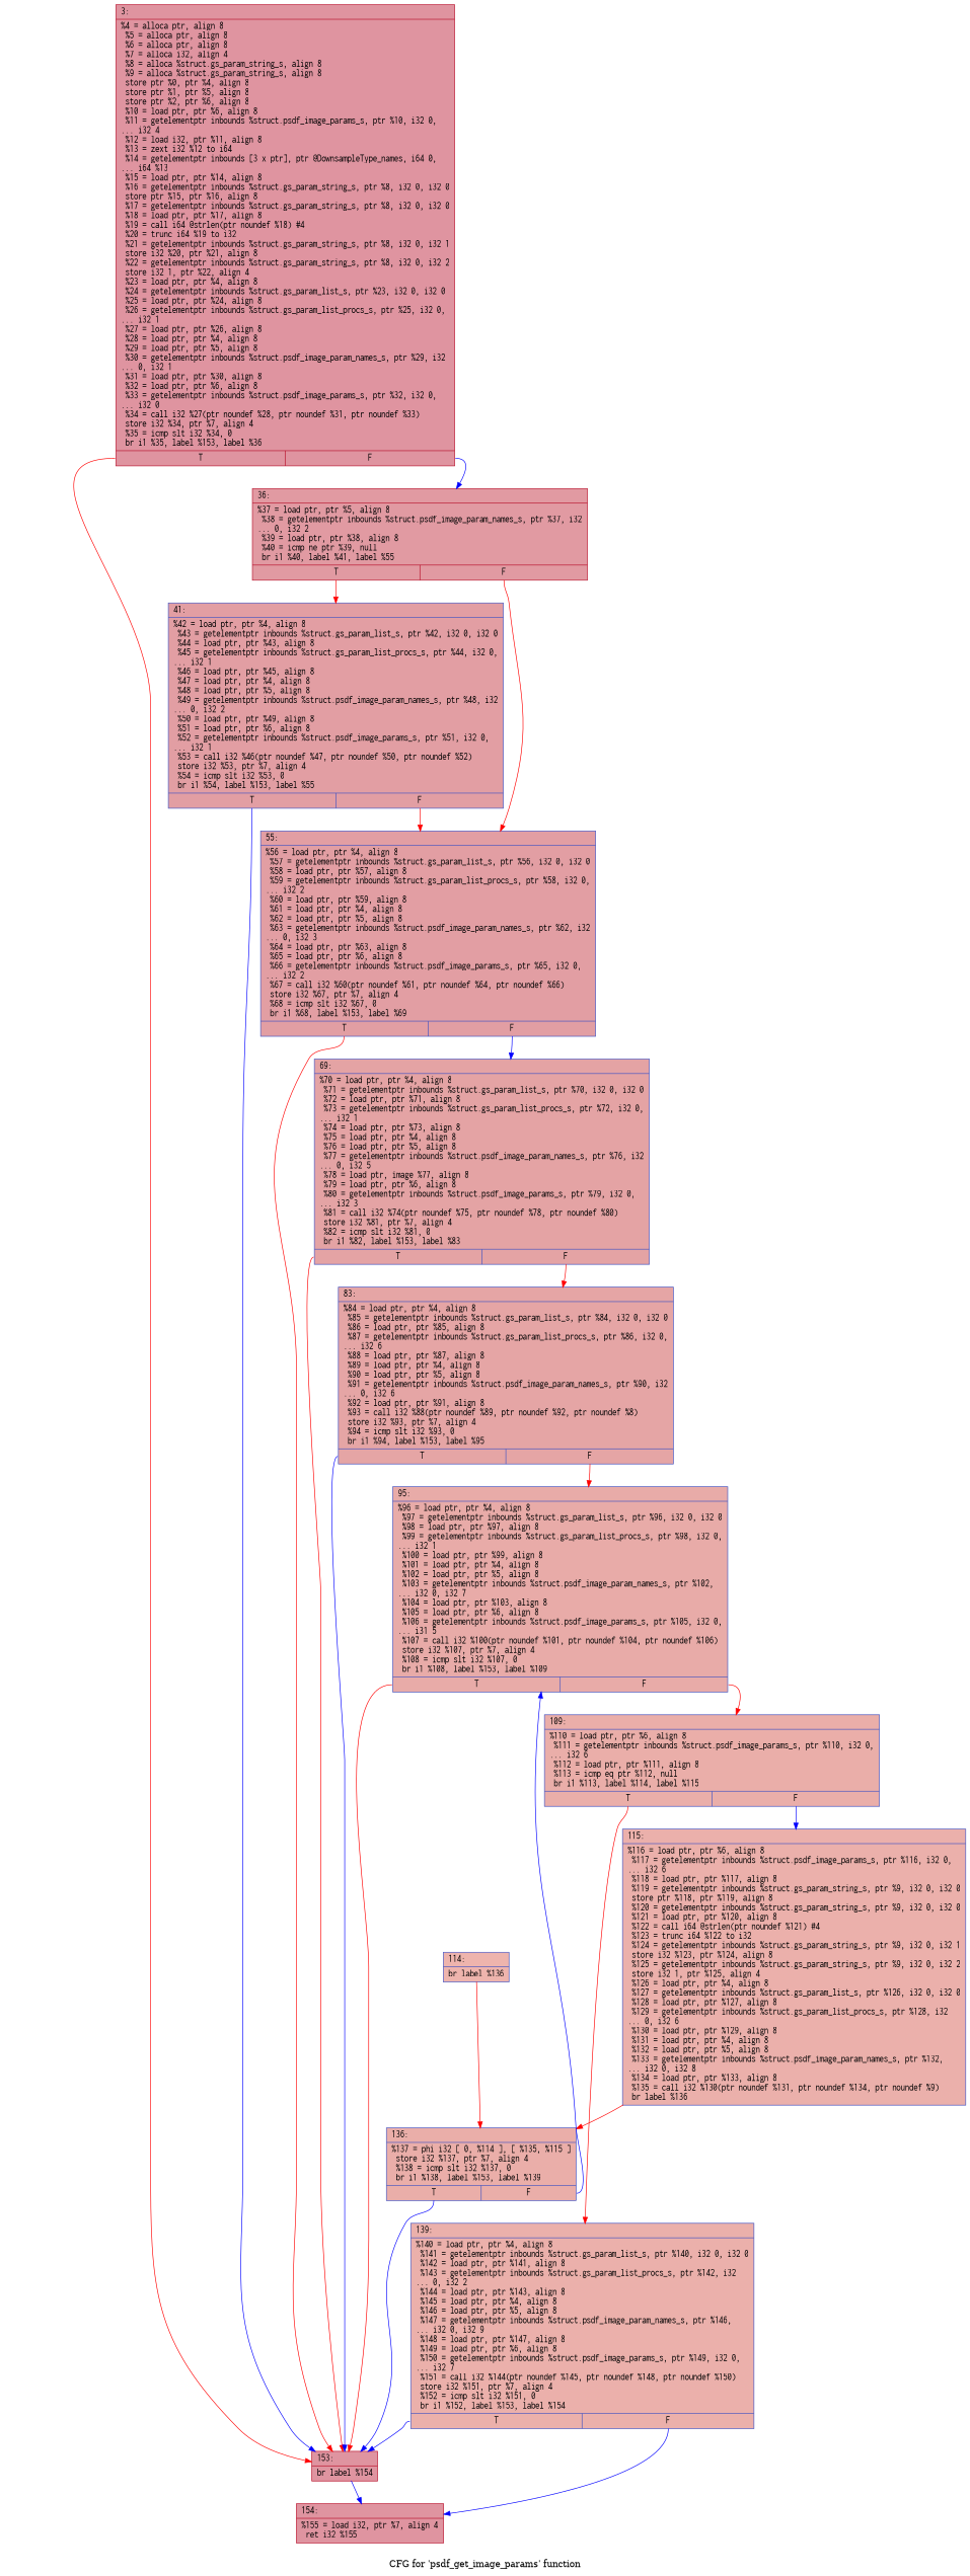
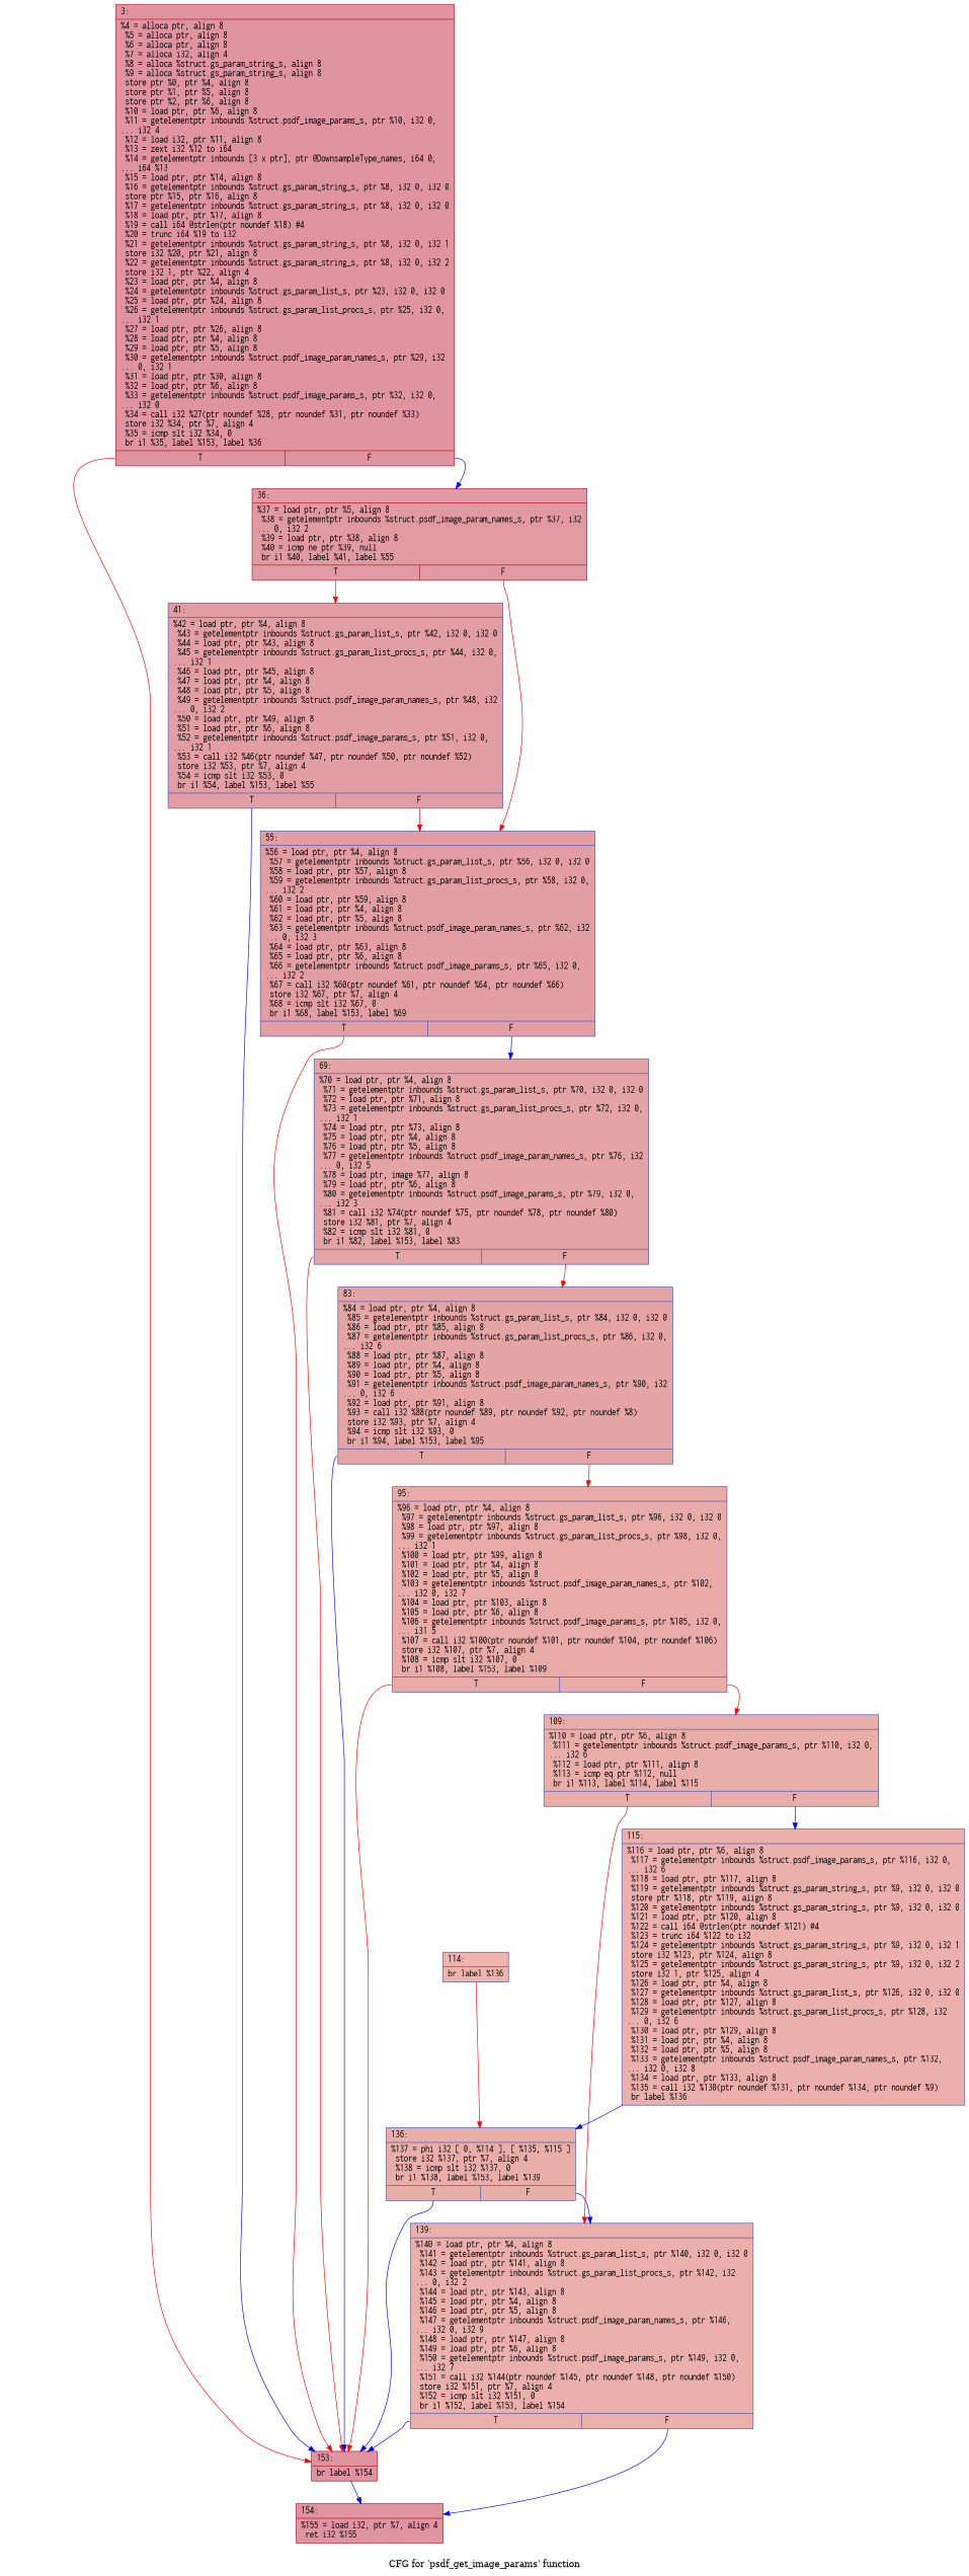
  digraph {
    label="CFG for 'psdf_get_image_params' function"
    node [color="#3d50c3ff" fillcolor="#b70d2870" fontname=Courier shape=record style=filled]
    edge [color=red tailport=s0]
    n1 [color="#b70d28ff" label="{3:\l|  %4 = alloca ptr, align 8\l  %5 = alloca ptr, align 8\l  %6 = alloca ptr, align 8\l  %7 = alloca i32, align 4\l  %8 = alloca %struct.gs_param_string_s, align 8\l  %9 = alloca %struct.gs_param_string_s, align 8\l  store ptr %0, ptr %4, align 8\l  store ptr %1, ptr %5, align 8\l  store ptr %2, ptr %6, align 8\l  %10 = load ptr, ptr %6, align 8\l  %11 = getelementptr inbounds %struct.psdf_image_params_s, ptr %10, i32 0,\l... i32 4\l  %12 = load i32, ptr %11, align 8\l  %13 = zext i32 %12 to i64\l  %14 = getelementptr inbounds [3 x ptr], ptr @DownsampleType_names, i64 0,\l... i64 %13\l  %15 = load ptr, ptr %14, align 8\l  %16 = getelementptr inbounds %struct.gs_param_string_s, ptr %8, i32 0, i32 0\l  store ptr %15, ptr %16, align 8\l  %17 = getelementptr inbounds %struct.gs_param_string_s, ptr %8, i32 0, i32 0\l  %18 = load ptr, ptr %17, align 8\l  %19 = call i64 @strlen(ptr noundef %18) #4\l  %20 = trunc i64 %19 to i32\l  %21 = getelementptr inbounds %struct.gs_param_string_s, ptr %8, i32 0, i32 1\l  store i32 %20, ptr %21, align 8\l  %22 = getelementptr inbounds %struct.gs_param_string_s, ptr %8, i32 0, i32 2\l  store i32 1, ptr %22, align 4\l  %23 = load ptr, ptr %4, align 8\l  %24 = getelementptr inbounds %struct.gs_param_list_s, ptr %23, i32 0, i32 0\l  %25 = load ptr, ptr %24, align 8\l  %26 = getelementptr inbounds %struct.gs_param_list_procs_s, ptr %25, i32 0,\l... i32 1\l  %27 = load ptr, ptr %26, align 8\l  %28 = load ptr, ptr %4, align 8\l  %29 = load ptr, ptr %5, align 8\l  %30 = getelementptr inbounds %struct.psdf_image_param_names_s, ptr %29, i32\l... 0, i32 1\l  %31 = load ptr, ptr %30, align 8\l  %32 = load ptr, ptr %6, align 8\l  %33 = getelementptr inbounds %struct.psdf_image_params_s, ptr %32, i32 0,\l... i32 0\l  %34 = call i32 %27(ptr noundef %28, ptr noundef %31, ptr noundef %33)\l  store i32 %34, ptr %7, align 4\l  %35 = icmp slt i32 %34, 0\l  br i1 %35, label %153, label %36\l|{<s0>T|<s1>F}}"]
    n2 [color="#b70d28ff" label="{153:\l|  br label %154\l}"]
    n3 [color="#b70d28ff" fillcolor="#bb1b2c70" label="{36:\l|  %37 = load ptr, ptr %5, align 8\l  %38 = getelementptr inbounds %struct.psdf_image_param_names_s, ptr %37, i32\l... 0, i32 2\l  %39 = load ptr, ptr %38, align 8\l  %40 = icmp ne ptr %39, null\l  br i1 %40, label %41, label %55\l|{<s0>T|<s1>F}}"]
    n4 [color="#b70d28ff" label="{154:\l|  %155 = load i32, ptr %7, align 4\l  ret i32 %155\l}"]
    n5 [fillcolor="#be242e70" label="{41:\l|  %42 = load ptr, ptr %4, align 8\l  %43 = getelementptr inbounds %struct.gs_param_list_s, ptr %42, i32 0, i32 0\l  %44 = load ptr, ptr %43, align 8\l  %45 = getelementptr inbounds %struct.gs_param_list_procs_s, ptr %44, i32 0,\l... i32 1\l  %46 = load ptr, ptr %45, align 8\l  %47 = load ptr, ptr %4, align 8\l  %48 = load ptr, ptr %5, align 8\l  %49 = getelementptr inbounds %struct.psdf_image_param_names_s, ptr %48, i32\l... 0, i32 2\l  %50 = load ptr, ptr %49, align 8\l  %51 = load ptr, ptr %6, align 8\l  %52 = getelementptr inbounds %struct.psdf_image_params_s, ptr %51, i32 0,\l... i32 1\l  %53 = call i32 %46(ptr noundef %47, ptr noundef %50, ptr noundef %52)\l  store i32 %53, ptr %7, align 4\l  %54 = icmp slt i32 %53, 0\l  br i1 %54, label %153, label %55\l|{<s0>T|<s1>F}}"]
    n6 [fillcolor="#be242e70" label="{55:\l|  %56 = load ptr, ptr %4, align 8\l  %57 = getelementptr inbounds %struct.gs_param_list_s, ptr %56, i32 0, i32 0\l  %58 = load ptr, ptr %57, align 8\l  %59 = getelementptr inbounds %struct.gs_param_list_procs_s, ptr %58, i32 0,\l... i32 2\l  %60 = load ptr, ptr %59, align 8\l  %61 = load ptr, ptr %4, align 8\l  %62 = load ptr, ptr %5, align 8\l  %63 = getelementptr inbounds %struct.psdf_image_param_names_s, ptr %62, i32\l... 0, i32 3\l  %64 = load ptr, ptr %63, align 8\l  %65 = load ptr, ptr %6, align 8\l  %66 = getelementptr inbounds %struct.psdf_image_params_s, ptr %65, i32 0,\l... i32 2\l  %67 = call i32 %60(ptr noundef %61, ptr noundef %64, ptr noundef %66)\l  store i32 %67, ptr %7, align 4\l  %68 = icmp slt i32 %67, 0\l  br i1 %68, label %153, label %69\l|{<s0>T|<s1>F}}"]
    n7 [fillcolor="#c32e3170" label="{69:\l|  %70 = load ptr, ptr %4, align 8\l  %71 = getelementptr inbounds %struct.gs_param_list_s, ptr %70, i32 0, i32 0\l  %72 = load ptr, ptr %71, align 8\l  %73 = getelementptr inbounds %struct.gs_param_list_procs_s, ptr %72, i32 0,\l... i32 1\l  %74 = load ptr, ptr %73, align 8\l  %75 = load ptr, ptr %4, align 8\l  %76 = load ptr, ptr %5, align 8\l  %77 = getelementptr inbounds %struct.psdf_image_param_names_s, ptr %76, i32\l... 0, i32 5\l  %78 = load ptr, image %77, align 8\l  %79 = load ptr, ptr %6, align 8\l  %80 = getelementptr inbounds %struct.psdf_image_params_s, ptr %79, i32 0,\l... i32 3\l  %81 = call i32 %74(ptr noundef %75, ptr noundef %78, ptr noundef %80)\l  store i32 %81, ptr %7, align 4\l  %82 = icmp slt i32 %81, 0\l  br i1 %82, label %153, label %83\l|{<s0>T|<s1>F}}"]
    n8 [fillcolor="#c5333470" label="{83:\l|  %84 = load ptr, ptr %4, align 8\l  %85 = getelementptr inbounds %struct.gs_param_list_s, ptr %84, i32 0, i32 0\l  %86 = load ptr, ptr %85, align 8\l  %87 = getelementptr inbounds %struct.gs_param_list_procs_s, ptr %86, i32 0,\l... i32 6\l  %88 = load ptr, ptr %87, align 8\l  %89 = load ptr, ptr %4, align 8\l  %90 = load ptr, ptr %5, align 8\l  %91 = getelementptr inbounds %struct.psdf_image_param_names_s, ptr %90, i32\l... 0, i32 6\l  %92 = load ptr, ptr %91, align 8\l  %93 = call i32 %88(ptr noundef %89, ptr noundef %92, ptr noundef %8)\l  store i32 %93, ptr %7, align 4\l  %94 = icmp slt i32 %93, 0\l  br i1 %94, label %153, label %95\l|{<s0>T|<s1>F}}"]
    n9 [fillcolor="#cc403a70" label="{95:\l|  %96 = load ptr, ptr %4, align 8\l  %97 = getelementptr inbounds %struct.gs_param_list_s, ptr %96, i32 0, i32 0\l  %98 = load ptr, ptr %97, align 8\l  %99 = getelementptr inbounds %struct.gs_param_list_procs_s, ptr %98, i32 0,\l... i32 1\l  %100 = load ptr, ptr %99, align 8\l  %101 = load ptr, ptr %4, align 8\l  %102 = load ptr, ptr %5, align 8\l  %103 = getelementptr inbounds %struct.psdf_image_param_names_s, ptr %102,\l... i32 0, i32 7\l  %104 = load ptr, ptr %103, align 8\l  %105 = load ptr, ptr %6, align 8\l  %106 = getelementptr inbounds %struct.psdf_image_params_s, ptr %105, i32 0,\l... i31 5\l  %107 = call i32 %100(ptr noundef %101, ptr noundef %104, ptr noundef %106)\l  store i32 %107, ptr %7, align 4\l  %108 = icmp slt i32 %107, 0\l  br i1 %108, label %153, label %109\l|{<s0>T|<s1>F}}"]
    n10 [fillcolor="#d0473d70" label="{109:\l|  %110 = load ptr, ptr %6, align 8\l  %111 = getelementptr inbounds %struct.psdf_image_params_s, ptr %110, i32 0,\l... i32 6\l  %112 = load ptr, ptr %111, align 8\l  %113 = icmp eq ptr %112, null\l  br i1 %113, label %114, label %115\l|{<s0>T|<s1>F}}"]
    n11 [fillcolor="#d24b4070" label="{115:\l|  %116 = load ptr, ptr %6, align 8\l  %117 = getelementptr inbounds %struct.psdf_image_params_s, ptr %116, i32 0,\l... i32 6\l  %118 = load ptr, ptr %117, align 8\l  %119 = getelementptr inbounds %struct.gs_param_string_s, ptr %9, i32 0, i32 0\l  store ptr %118, ptr %119, align 8\l  %120 = getelementptr inbounds %struct.gs_param_string_s, ptr %9, i32 0, i32 0\l  %121 = load ptr, ptr %120, align 8\l  %122 = call i64 @strlen(ptr noundef %121) #4\l  %123 = trunc i64 %122 to i32\l  %124 = getelementptr inbounds %struct.gs_param_string_s, ptr %9, i32 0, i32 1\l  store i32 %123, ptr %124, align 8\l  %125 = getelementptr inbounds %struct.gs_param_string_s, ptr %9, i32 0, i32 2\l  store i32 1, ptr %125, align 4\l  %126 = load ptr, ptr %4, align 8\l  %127 = getelementptr inbounds %struct.gs_param_list_s, ptr %126, i32 0, i32 0\l  %128 = load ptr, ptr %127, align 8\l  %129 = getelementptr inbounds %struct.gs_param_list_procs_s, ptr %128, i32\l... 0, i32 6\l  %130 = load ptr, ptr %129, align 8\l  %131 = load ptr, ptr %4, align 8\l  %132 = load ptr, ptr %5, align 8\l  %133 = getelementptr inbounds %struct.psdf_image_param_names_s, ptr %132,\l... i32 0, i32 8\l  %134 = load ptr, ptr %133, align 8\l  %135 = call i32 %130(ptr noundef %131, ptr noundef %134, ptr noundef %9)\l  br label %136\l}"]
    n12 [fillcolor="#d24b4070" label="{139:\l|  %140 = load ptr, ptr %4, align 8\l  %141 = getelementptr inbounds %struct.gs_param_list_s, ptr %140, i32 0, i32 0\l  %142 = load ptr, ptr %141, align 8\l  %143 = getelementptr inbounds %struct.gs_param_list_procs_s, ptr %142, i32\l... 0, i32 2\l  %144 = load ptr, ptr %143, align 8\l  %145 = load ptr, ptr %4, align 8\l  %146 = load ptr, ptr %5, align 8\l  %147 = getelementptr inbounds %struct.psdf_image_param_names_s, ptr %146,\l... i32 0, i32 9\l  %148 = load ptr, ptr %147, align 8\l  %149 = load ptr, ptr %6, align 8\l  %150 = getelementptr inbounds %struct.psdf_image_params_s, ptr %149, i32 0,\l... i32 7\l  %151 = call i32 %144(ptr noundef %145, ptr noundef %148, ptr noundef %150)\l  store i32 %151, ptr %7, align 4\l  %152 = icmp slt i32 %151, 0\l  br i1 %152, label %153, label %154\l|{<s0>T|<s1>F}}"]
    n13 [fillcolor="#d8564670" label="{114:\l|  br label %136\l}"]
    n14 [fillcolor="#d0473d70" label="{136:\l|  %137 = phi i32 [ 0, %114 ], [ %135, %115 ]\l  store i32 %137, ptr %7, align 4\l  %138 = icmp slt i32 %137, 0\l  br i1 %138, label %153, label %139\l|{<s0>T|<s1>F}}"]
    n1 -> n2
    n1 -> n3 [color=blue tailport=s1]
    n2 -> n4 [color=blue]
    n3 -> n5
    n3 -> n6 [tailport=s1]
    n5 -> n2 [color=blue]
    n5 -> n6 [tailport=s1]
    n6 -> n2
    n6 -> n7 [color=blue tailport=s1]
    n7 -> n2
    n7 -> n8 [tailport=s1]
    n8 -> n2 [color=blue]
    n8 -> n9 [tailport=s1]
    n9 -> n2
    n9 -> n10 [tailport=s1]
    n10 -> n11 [color=blue tailport=s1]
    n10 -> n12
-   n11 -> n14
+   n11 -> n14 [color=blue]
    n12 -> n2 [color=blue]
    n12 -> n4 [color=blue tailport=s1]
    n13 -> n14
    n14 -> n2 [color=blue]
-   n14 -> n9 [color=blue tailport=s1]
+   n14 -> n12 [color=blue tailport=s1]
  }
